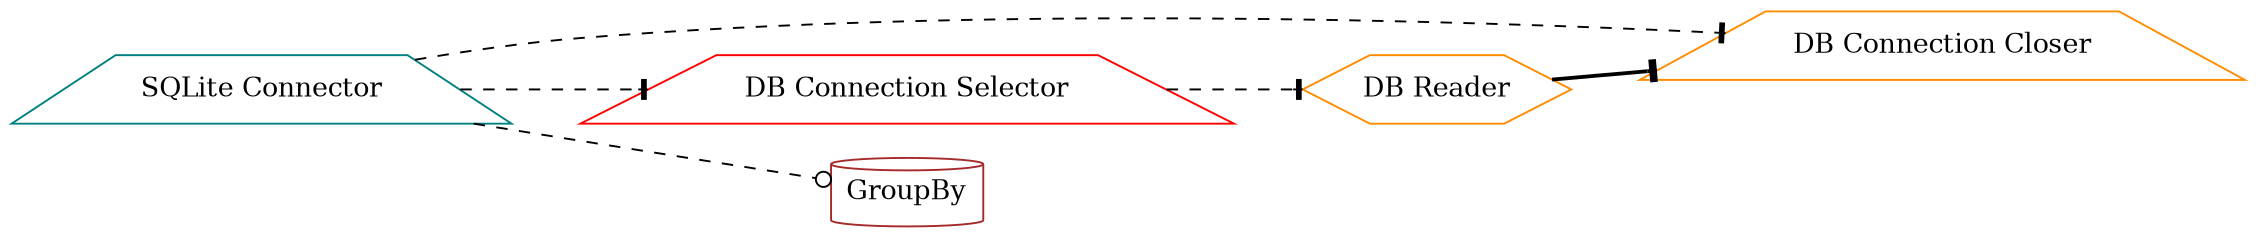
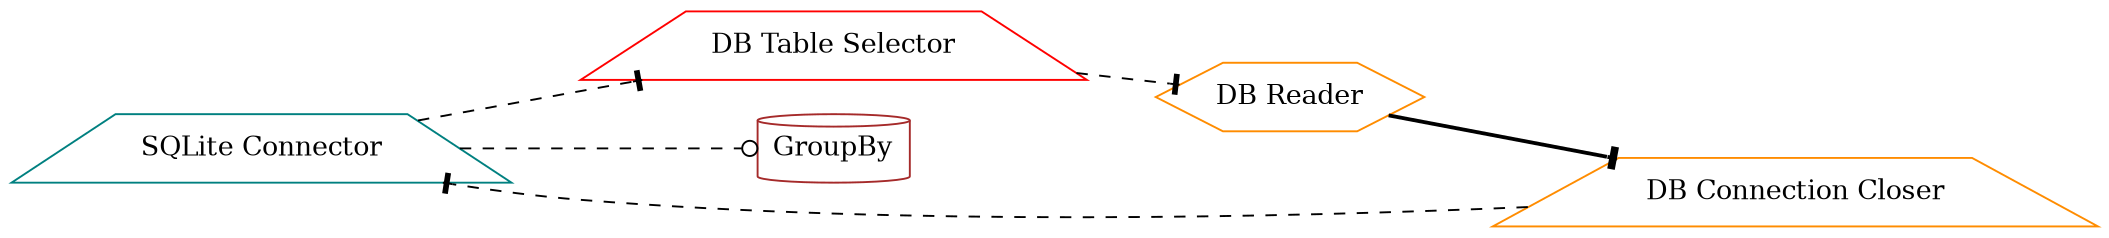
  digraph {
    fontname="DejaVu Serif"
    rankdir=LR
    node [color=darkorange fontname="DejaVu Serif" shape=trapezium]
    edge [arrowhead=tee fontname="DejaVu Serif" style=dashed]
    n1 [color=teal label="SQLite Connector"]
    n2 [label="DB Connection Closer"]
-   n3 [color=red label="DB Connection Selector"]
+   n3 [color=red label="DB Table Selector"]
    n4 [color=brown label=GroupBy shape=cylinder]
    n5 [label="DB Reader" shape=hexagon]
-   n1 -> n2
+   n2 -> n1
    n1 -> n3
    n1 -> n4 [arrowhead=odot]
    n3 -> n5
    n5 -> n2 [style=bold]
  }
